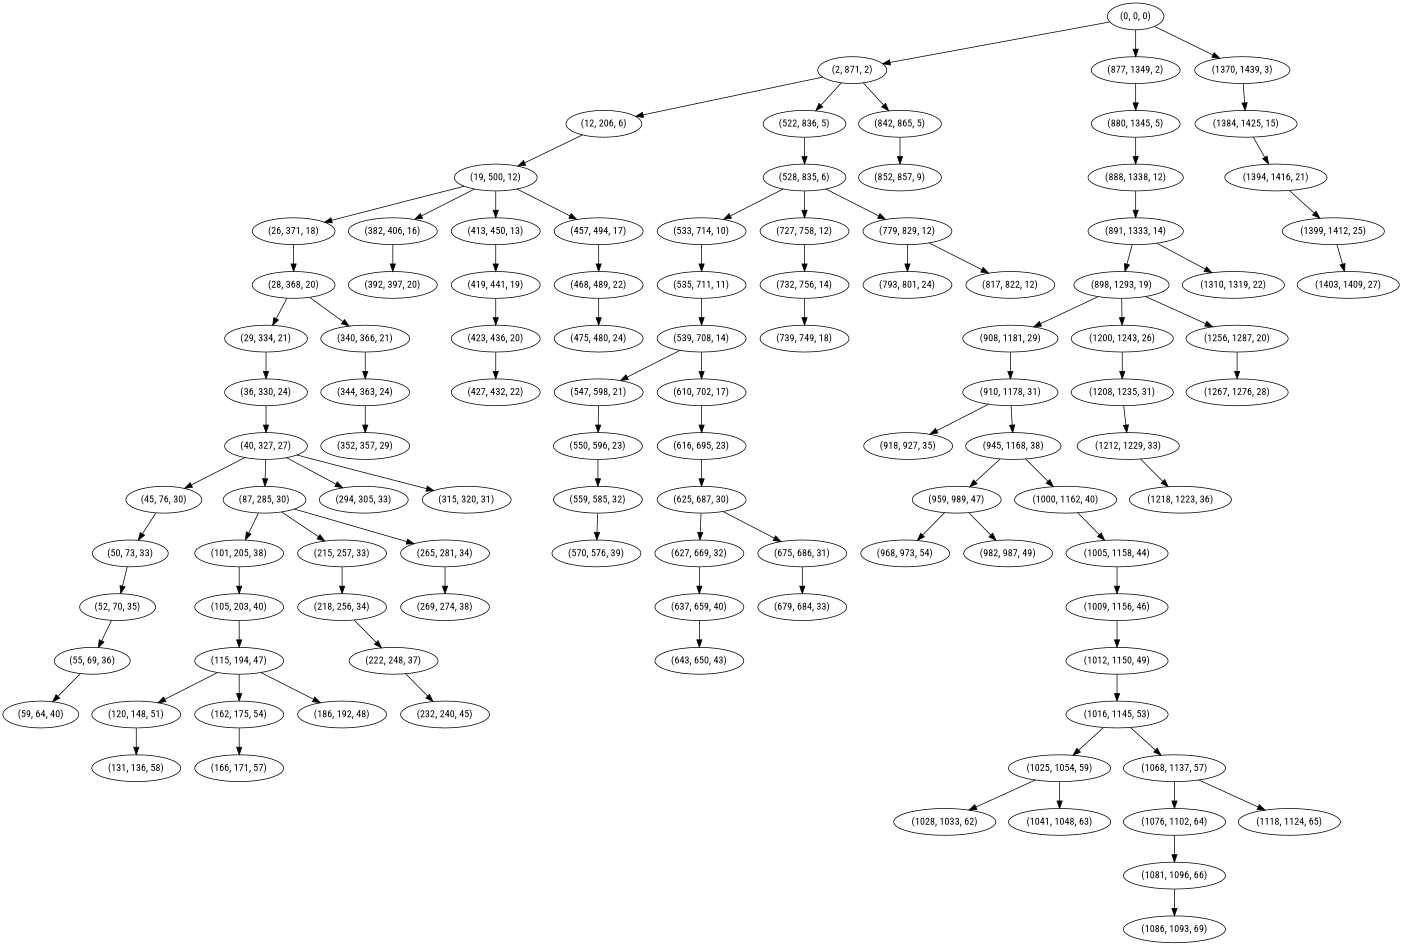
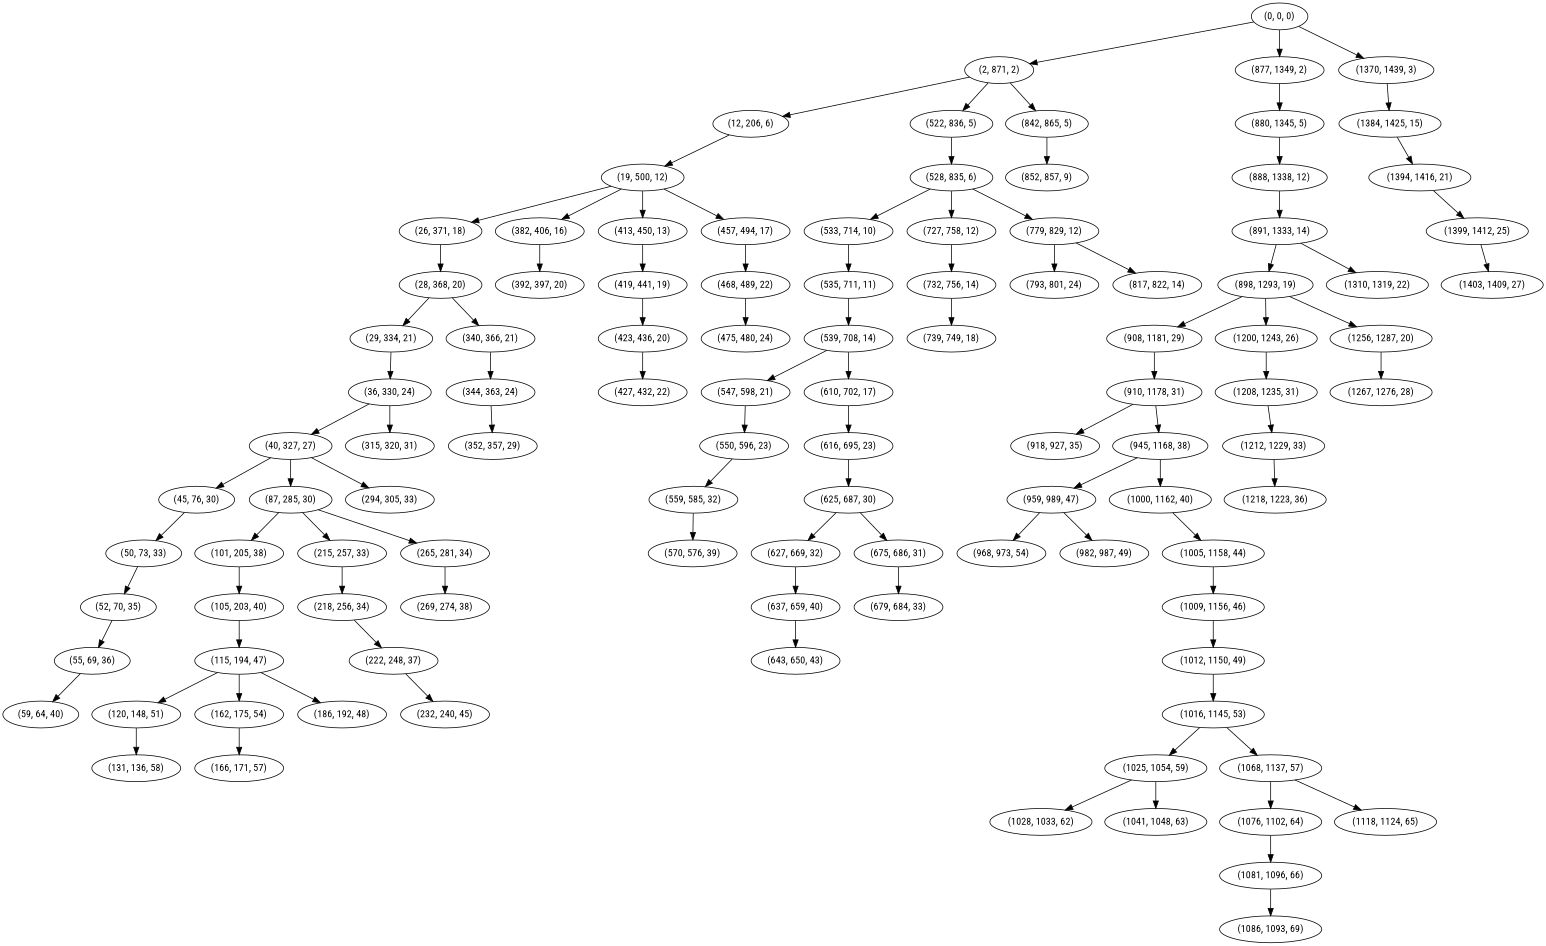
  digraph {
    fontname="Roboto Condensed"
    node [fontname="Roboto Condensed"]
    edge [fontname="Roboto Condensed"]
    "(0, 0, 0)"
    "(2, 871, 2)"
    "(877, 1349, 2)"
    "(1370, 1439, 3)"
    n5 [label="(12, 206, 6)"]
    "(522, 836, 5)"
    "(842, 865, 5)"
    "(880, 1345, 5)"
    "(1384, 1425, 15)"
    "(19, 500, 12)"
    "(528, 835, 6)"
    "(852, 857, 9)"
    "(26, 371, 18)"
    "(382, 406, 16)"
    "(413, 450, 13)"
    "(457, 494, 17)"
    "(28, 368, 20)"
    "(392, 397, 20)"
    "(419, 441, 19)"
    "(468, 489, 22)"
    "(29, 334, 21)"
    "(340, 366, 21)"
    "(36, 330, 24)"
    "(344, 363, 24)"
    "(40, 327, 27)"
    "(45, 76, 30)"
    "(87, 285, 30)"
    "(294, 305, 33)"
    "(315, 320, 31)"
    "(50, 73, 33)"
    "(101, 205, 38)"
    "(215, 257, 33)"
    "(265, 281, 34)"
    "(52, 70, 35)"
    "(55, 69, 36)"
    "(59, 64, 40)"
    "(105, 203, 40)"
    "(218, 256, 34)"
    "(269, 274, 38)"
    "(115, 194, 47)"
    "(120, 148, 51)"
    "(162, 175, 54)"
    "(186, 192, 48)"
    "(131, 136, 58)"
    "(166, 171, 57)"
    "(222, 248, 37)"
    "(232, 240, 45)"
    "(352, 357, 29)"
    "(423, 436, 20)"
    "(427, 432, 22)"
    "(475, 480, 24)"
    "(533, 714, 10)"
    "(727, 758, 12)"
    "(779, 829, 12)"
    "(535, 711, 11)"
    "(732, 756, 14)"
    "(793, 801, 24)"
-   "(817, 822, 14)" [label="(817, 822, 12)"]
+   "(817, 822, 14)"
    "(539, 708, 14)"
    "(547, 598, 21)"
    "(610, 702, 17)"
    "(550, 596, 23)"
    "(616, 695, 23)"
    "(559, 585, 32)"
    "(570, 576, 39)"
    "(625, 687, 30)"
    "(627, 669, 32)"
    "(675, 686, 31)"
    "(637, 659, 40)"
    "(679, 684, 33)"
    "(643, 650, 43)"
    "(739, 749, 18)"
    "(888, 1338, 12)"
    "(891, 1333, 14)"
    "(898, 1293, 19)"
    "(1310, 1319, 22)"
    "(908, 1181, 29)"
    "(1200, 1243, 26)"
    "(1256, 1287, 20)"
    "(910, 1178, 31)"
    "(1208, 1235, 31)"
    "(1267, 1276, 28)"
    "(918, 927, 35)"
    "(945, 1168, 38)"
    "(959, 989, 47)"
    "(1000, 1162, 40)"
    "(968, 973, 54)"
    "(982, 987, 49)"
    "(1005, 1158, 44)"
    "(1009, 1156, 46)"
    "(1012, 1150, 49)"
    "(1016, 1145, 53)"
    "(1025, 1054, 59)"
    "(1068, 1137, 57)"
    "(1028, 1033, 62)"
    "(1041, 1048, 63)"
    "(1076, 1102, 64)"
    "(1118, 1124, 65)"
    "(1081, 1096, 66)"
    "(1086, 1093, 69)"
    "(1212, 1229, 33)"
    "(1218, 1223, 36)"
    "(1394, 1416, 21)"
    "(1399, 1412, 25)"
    "(1403, 1409, 27)"
    "(0, 0, 0)" -> "(2, 871, 2)"
    "(0, 0, 0)" -> "(877, 1349, 2)"
    "(0, 0, 0)" -> "(1370, 1439, 3)"
    "(2, 871, 2)" -> n5
    "(2, 871, 2)" -> "(522, 836, 5)"
    "(2, 871, 2)" -> "(842, 865, 5)"
    "(877, 1349, 2)" -> "(880, 1345, 5)"
    "(1370, 1439, 3)" -> "(1384, 1425, 15)"
    n5 -> "(19, 500, 12)"
    "(522, 836, 5)" -> "(528, 835, 6)"
    "(842, 865, 5)" -> "(852, 857, 9)"
    "(880, 1345, 5)" -> "(888, 1338, 12)"
    "(1384, 1425, 15)" -> "(1394, 1416, 21)"
    "(19, 500, 12)" -> "(26, 371, 18)"
    "(19, 500, 12)" -> "(382, 406, 16)"
    "(19, 500, 12)" -> "(413, 450, 13)"
    "(19, 500, 12)" -> "(457, 494, 17)"
    "(528, 835, 6)" -> "(533, 714, 10)"
    "(528, 835, 6)" -> "(727, 758, 12)"
    "(528, 835, 6)" -> "(779, 829, 12)"
    "(26, 371, 18)" -> "(28, 368, 20)"
    "(382, 406, 16)" -> "(392, 397, 20)"
    "(413, 450, 13)" -> "(419, 441, 19)"
    "(457, 494, 17)" -> "(468, 489, 22)"
    "(28, 368, 20)" -> "(29, 334, 21)"
    "(28, 368, 20)" -> "(340, 366, 21)"
    "(419, 441, 19)" -> "(423, 436, 20)"
    "(468, 489, 22)" -> "(475, 480, 24)"
    "(29, 334, 21)" -> "(36, 330, 24)"
    "(340, 366, 21)" -> "(344, 363, 24)"
    "(36, 330, 24)" -> "(40, 327, 27)"
    "(344, 363, 24)" -> "(352, 357, 29)"
    "(40, 327, 27)" -> "(45, 76, 30)"
    "(40, 327, 27)" -> "(87, 285, 30)"
    "(40, 327, 27)" -> "(294, 305, 33)"
-   "(40, 327, 27)" -> "(315, 320, 31)"
+   "(36, 330, 24)" -> "(315, 320, 31)"
    "(45, 76, 30)" -> "(50, 73, 33)"
    "(87, 285, 30)" -> "(101, 205, 38)"
    "(87, 285, 30)" -> "(215, 257, 33)"
    "(87, 285, 30)" -> "(265, 281, 34)"
    "(50, 73, 33)" -> "(52, 70, 35)"
    "(101, 205, 38)" -> "(105, 203, 40)"
    "(215, 257, 33)" -> "(218, 256, 34)"
    "(265, 281, 34)" -> "(269, 274, 38)"
    "(52, 70, 35)" -> "(55, 69, 36)"
    "(55, 69, 36)" -> "(59, 64, 40)"
    "(105, 203, 40)" -> "(115, 194, 47)"
    "(218, 256, 34)" -> "(222, 248, 37)"
    "(115, 194, 47)" -> "(120, 148, 51)"
    "(115, 194, 47)" -> "(162, 175, 54)"
    "(115, 194, 47)" -> "(186, 192, 48)"
    "(120, 148, 51)" -> "(131, 136, 58)"
    "(162, 175, 54)" -> "(166, 171, 57)"
    "(222, 248, 37)" -> "(232, 240, 45)"
    "(423, 436, 20)" -> "(427, 432, 22)"
    "(533, 714, 10)" -> "(535, 711, 11)"
    "(727, 758, 12)" -> "(732, 756, 14)"
    "(779, 829, 12)" -> "(793, 801, 24)"
    "(779, 829, 12)" -> "(817, 822, 14)"
    "(535, 711, 11)" -> "(539, 708, 14)"
    "(732, 756, 14)" -> "(739, 749, 18)"
    "(539, 708, 14)" -> "(547, 598, 21)"
    "(539, 708, 14)" -> "(610, 702, 17)"
    "(547, 598, 21)" -> "(550, 596, 23)"
    "(610, 702, 17)" -> "(616, 695, 23)"
    "(550, 596, 23)" -> "(559, 585, 32)"
    "(616, 695, 23)" -> "(625, 687, 30)"
    "(559, 585, 32)" -> "(570, 576, 39)"
    "(625, 687, 30)" -> "(627, 669, 32)"
    "(625, 687, 30)" -> "(675, 686, 31)"
    "(627, 669, 32)" -> "(637, 659, 40)"
    "(675, 686, 31)" -> "(679, 684, 33)"
    "(637, 659, 40)" -> "(643, 650, 43)"
    "(888, 1338, 12)" -> "(891, 1333, 14)"
    "(891, 1333, 14)" -> "(898, 1293, 19)"
    "(891, 1333, 14)" -> "(1310, 1319, 22)"
    "(898, 1293, 19)" -> "(908, 1181, 29)"
    "(898, 1293, 19)" -> "(1200, 1243, 26)"
    "(898, 1293, 19)" -> "(1256, 1287, 20)"
    "(908, 1181, 29)" -> "(910, 1178, 31)"
    "(1200, 1243, 26)" -> "(1208, 1235, 31)"
    "(1256, 1287, 20)" -> "(1267, 1276, 28)"
    "(910, 1178, 31)" -> "(918, 927, 35)"
    "(910, 1178, 31)" -> "(945, 1168, 38)"
    "(1208, 1235, 31)" -> "(1212, 1229, 33)"
    "(945, 1168, 38)" -> "(959, 989, 47)"
    "(945, 1168, 38)" -> "(1000, 1162, 40)"
    "(959, 989, 47)" -> "(968, 973, 54)"
    "(959, 989, 47)" -> "(982, 987, 49)"
    "(1000, 1162, 40)" -> "(1005, 1158, 44)"
    "(1005, 1158, 44)" -> "(1009, 1156, 46)"
    "(1009, 1156, 46)" -> "(1012, 1150, 49)"
    "(1012, 1150, 49)" -> "(1016, 1145, 53)"
    "(1016, 1145, 53)" -> "(1025, 1054, 59)"
    "(1016, 1145, 53)" -> "(1068, 1137, 57)"
    "(1025, 1054, 59)" -> "(1028, 1033, 62)"
    "(1025, 1054, 59)" -> "(1041, 1048, 63)"
    "(1068, 1137, 57)" -> "(1076, 1102, 64)"
    "(1068, 1137, 57)" -> "(1118, 1124, 65)"
    "(1076, 1102, 64)" -> "(1081, 1096, 66)"
    "(1081, 1096, 66)" -> "(1086, 1093, 69)"
    "(1212, 1229, 33)" -> "(1218, 1223, 36)"
    "(1394, 1416, 21)" -> "(1399, 1412, 25)"
    "(1399, 1412, 25)" -> "(1403, 1409, 27)"
  }
